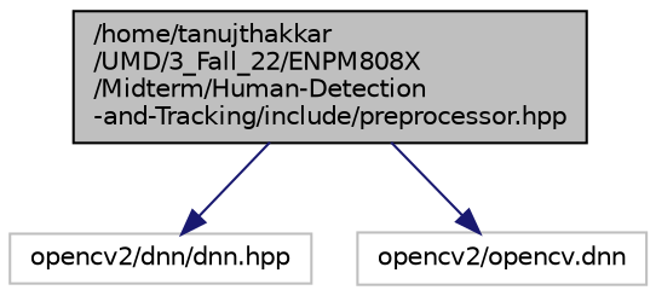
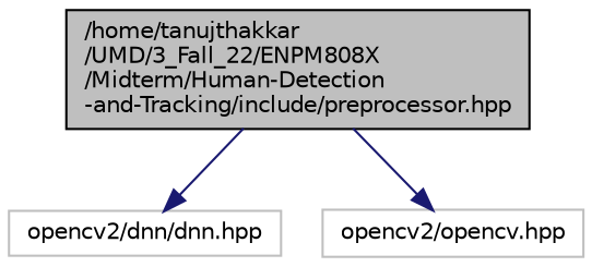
  digraph {
    node [color=grey75 fillcolor=white fontname=Helvetica fontsize=10 shape=record style=filled]
    edge [color=midnightblue fontname=Helvetica fontsize=10 labelfontname=Helvetica labelfontsize=10 style=solid]
    n1 [color=black fillcolor=grey75 fontcolor=black height=0.2 label="/home/tanujthakkar\l/UMD/3_Fall_22/ENPM808X\l/Midterm/Human-Detection\l-and-Tracking/include/preprocessor.hpp" width=0.4]
    n2 [height=0.2 label="opencv2/dnn/dnn.hpp" width=0.4]
-   n3 [height=0.2 label="opencv2/opencv.dnn" width=0.4]
+   n3 [height=0.2 label="opencv2/opencv.hpp" width=0.4]
    n1 -> n2
    n1 -> n3
  }
